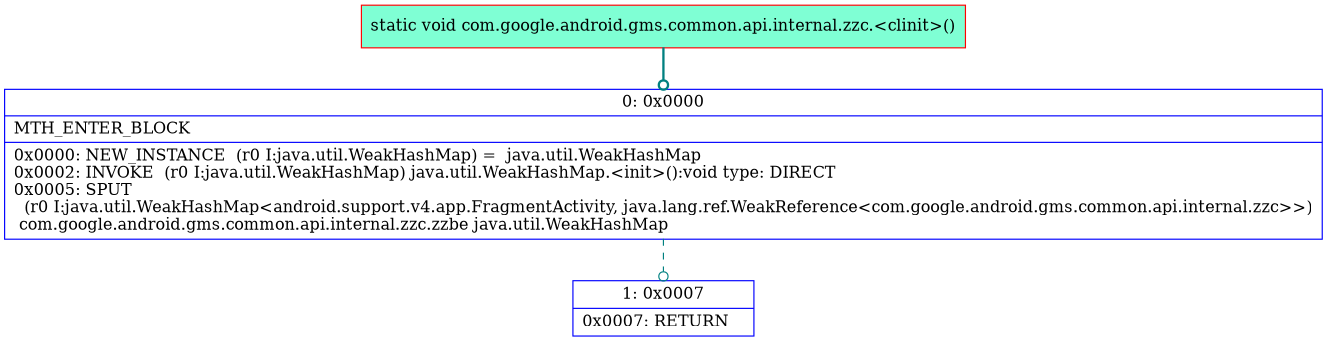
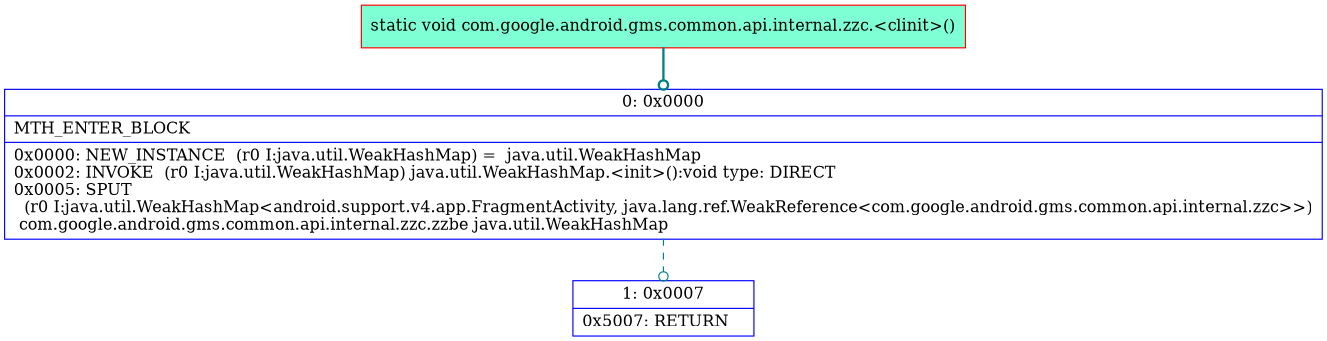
  digraph {
    node [shape=record style=filled fillcolor=white color=blue]
    edge [color=teal arrowhead=odot]
    n1 [label="{0\:\ 0x0000|MTH_ENTER_BLOCK\l|0x0000: NEW_INSTANCE  (r0 I:java.util.WeakHashMap) =  java.util.WeakHashMap \l0x0002: INVOKE  (r0 I:java.util.WeakHashMap) java.util.WeakHashMap.\<init\>():void type: DIRECT \l0x0005: SPUT  \l  (r0 I:java.util.WeakHashMap\<android.support.v4.app.FragmentActivity, java.lang.ref.WeakReference\<com.google.android.gms.common.api.internal.zzc\>\>)\l com.google.android.gms.common.api.internal.zzc.zzbe java.util.WeakHashMap \l}"]
-   n2 [label="{1\:\ 0x0007|0x0007: RETURN   \l}"]
+   n2 [label="{1\:\ 0x0007|0x5007: RETURN   \l}"]
    n3 [label="{static void com.google.android.gms.common.api.internal.zzc.\<clinit\>() }" fillcolor=aquamarine color=red]
    n1 -> n2 [style=dashed]
    n3 -> n1 [style=bold]
  }
